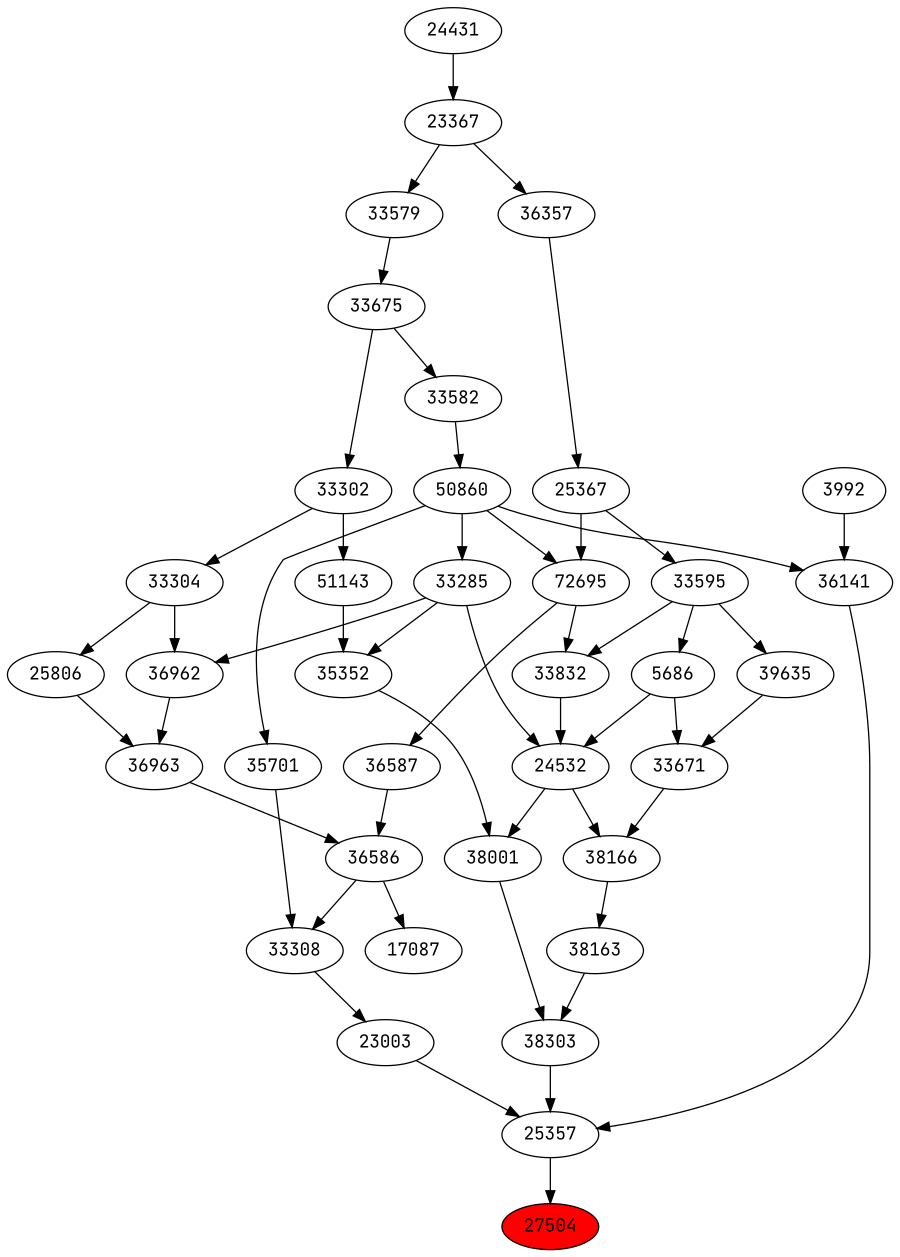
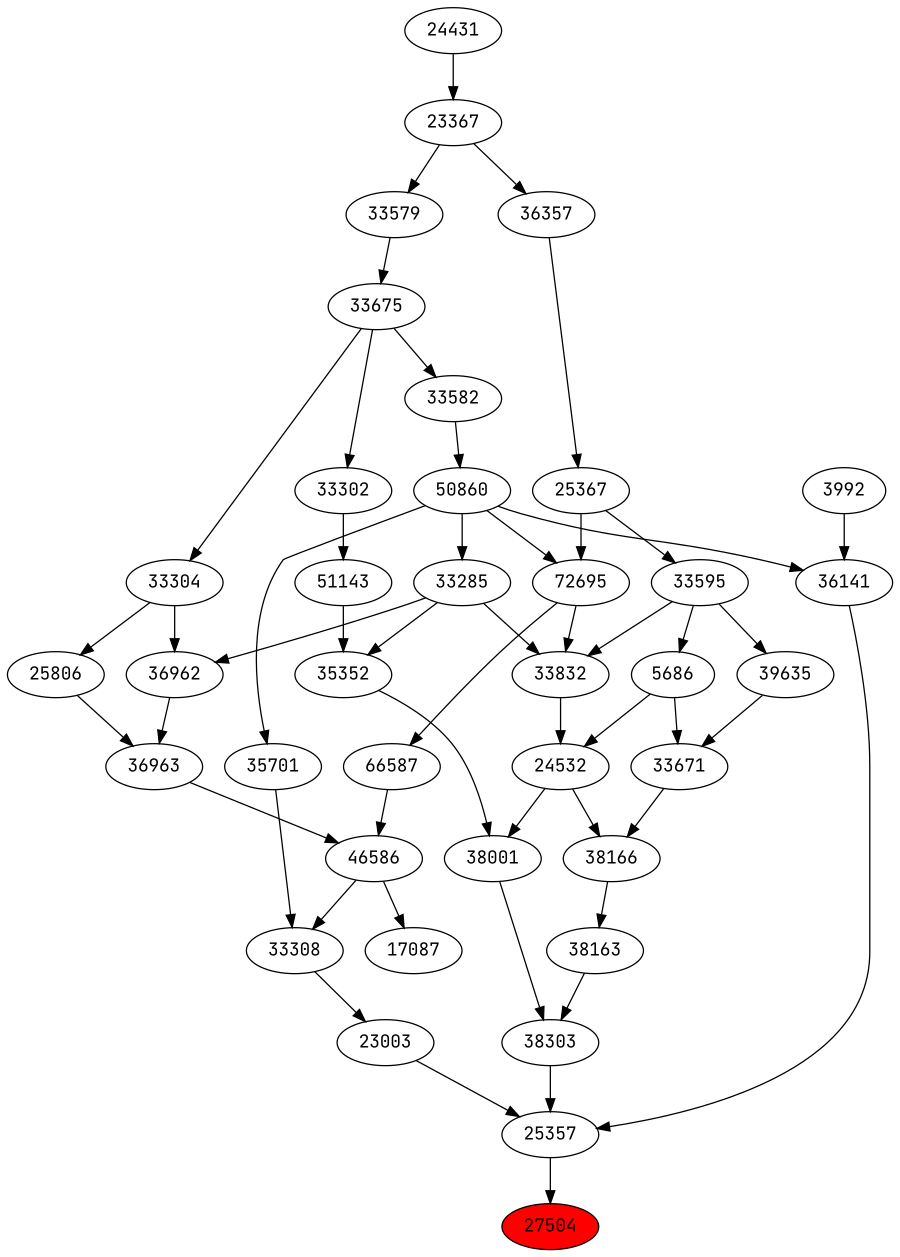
  strict digraph {
    fontname="JetBrains Mono"
    node [fontname="JetBrains Mono"]
    edge [fontname="JetBrains Mono"]
    n1 [fillcolor=red label=27504 style=filled]
    n2 [label=25357]
    n3 [label=38303]
    n4 [label=23003]
    n5 [label=36141]
    n6 [label=38163]
    n7 [label=38001]
    n8 [label=33308]
    n9 [label=50860]
    n10 [label=35701]
    n11 [label=33285]
    n12 [label=72695]
    n13 [label=24532]
    n14 [label=35352]
    n15 [label=36962]
    n16 [label=33832]
-   n17 [label=36587]
+   n17 [label=66587]
    n18 [label=3992]
    n19 [label=38166]
-   n20 [label=36586]
+   n20 [label=46586]
    n21 [label=17087]
    n22 [label=33582]
    n23 [label=33671]
    n24 [label=36963]
    n25 [label=5686]
    n26 [label=51143]
    n27 [label=33675]
    n28 [label=33302]
    n29 [label=33304]
    n30 [label=25806]
    n31 [label=39635]
    n32 [label=33595]
    n33 [label=33579]
    n34 [label=25367]
    n35 [label=23367]
    n36 [label=36357]
    n37 [label=24431]
    n2 -> n1
    n3 -> n2
    n4 -> n2
    n5 -> n2
    n6 -> n3
    n7 -> n3
    n8 -> n4
    n9 -> n5
    n9 -> n10
    n9 -> n11
    n9 -> n12
    n10 -> n8
-   n11 -> n13
+   n11 -> n16
    n11 -> n14
    n11 -> n15
    n12 -> n16
    n12 -> n17
    n13 -> n7
    n13 -> n19
    n14 -> n7
    n15 -> n24
    n16 -> n13
    n17 -> n20
    n18 -> n5
    n19 -> n6
    n20 -> n8
    n20 -> n21
    n22 -> n9
    n23 -> n19
    n24 -> n20
    n25 -> n13
    n25 -> n23
    n26 -> n14
    n27 -> n22
    n27 -> n28
-   n28 -> n29
+   n27 -> n29
    n28 -> n26
    n29 -> n15
    n29 -> n30
    n30 -> n24
    n31 -> n23
    n32 -> n16
    n32 -> n25
    n32 -> n31
    n33 -> n27
    n34 -> n12
    n34 -> n32
    n35 -> n33
    n35 -> n36
    n36 -> n34
    n37 -> n35
  }
